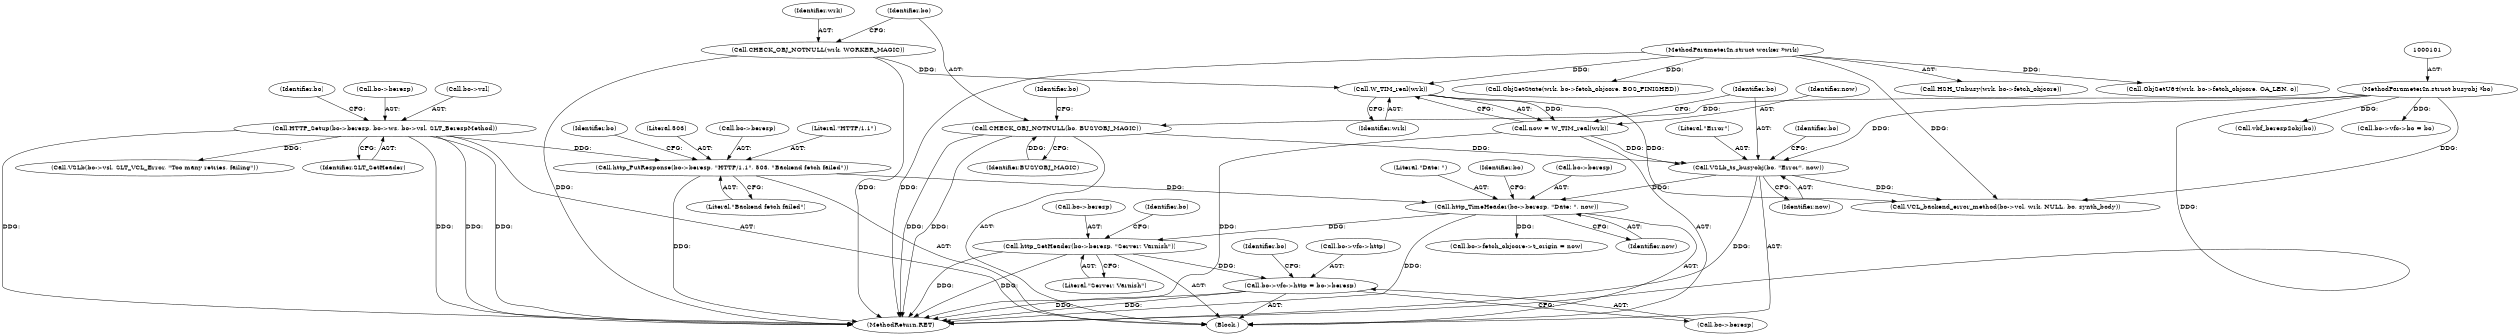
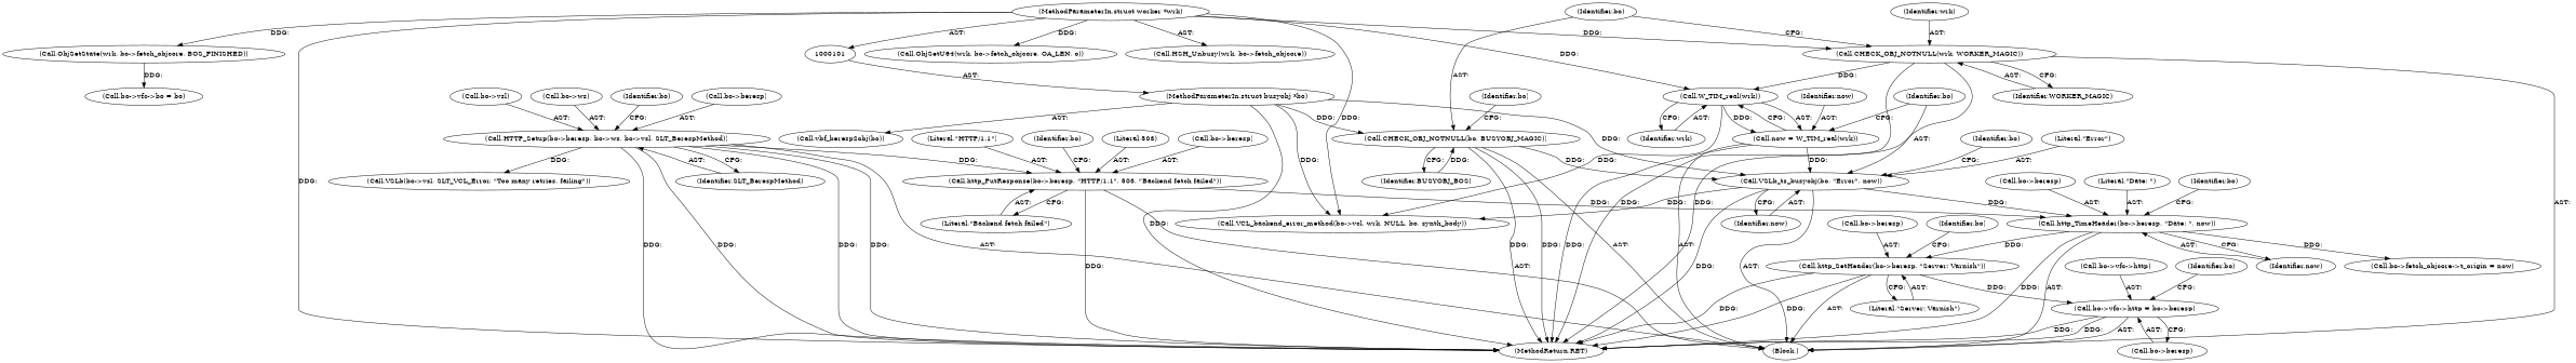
  digraph {
    fontname="DejaVu Serif"
    node [fontname="DejaVu Serif"]
    edge [fontname="DejaVu Serif"]
    n1 [label="(Call,http_SetHeader(bo->beresp, \"Server: Varnish\"))"]
    n2 [label="(Call,bo->vfc->http = bo->beresp)"]
    n3 [label="(MethodReturn,RET)"]
    n4 [label="(Literal,\"Server: Varnish\")"]
    n5 [label="(Block,)"]
    n6 [label="(Call,bo->beresp)"]
    n7 [label="(Call,http_TimeHeader(bo->beresp, \"Date: \", now))"]
    n8 [label="(Identifier,now)"]
    n9 [label="(Call,bo->fetch_objcore->t_origin = now)"]
    n10 [label="(Call,http_PutResponse(bo->beresp, \"HTTP/1.1\", 503, \"Backend fetch failed\"))"]
    n11 [label="(Literal,\"Backend fetch failed\")"]
    n12 [label="(Call,HTTP_Setup(bo->beresp, bo->ws, bo->vsl, SLT_BerespMethod))"]
-   n13 [label="(Identifier,SLT_SetHeader)"]
+   n13 [label="(Identifier,SLT_BerespMethod)"]
    n14 [label="(Call,VSLb(bo->vsl, SLT_VCL_Error, \"Too many retries, failing\"))"]
    n15 [label="(Call,VSLb_ts_busyobj(bo, \"Error\", now))"]
    n16 [label="(Call,VCL_backend_error_method(bo->vcl, wrk, NULL, bo, synth_body))"]
    n17 [label="(Identifier,now)"]
    n18 [label="(Call,CHECK_OBJ_NOTNULL(bo, BUSYOBJ_MAGIC))"]
-   n19 [label="(Identifier,BUSYOBJ_MAGIC)"]
+   n19 [label="(Identifier,BUSYOBJ_BOS)"]
    n20 [label="(MethodParameterIn,struct busyobj *bo)"]
    n21 [label="(Call,vbf_beresp2obj(bo))"]
    n22 [label="(Call,bo->vfc->bo = bo)"]
    1000101
    n24 [label="(Call,now = W_TIM_real(wrk))"]
    n25 [label="(Call,W_TIM_real(wrk))"]
    n26 [label="(Identifier,wrk)"]
    n27 [label="(Call,CHECK_OBJ_NOTNULL(wrk, WORKER_MAGIC))"]
+   n28 [label="(Identifier,WORKER_MAGIC)"]
    n29 [label="(MethodParameterIn,struct worker *wrk)"]
    n30 [label="(Call,ObjSetU64(wrk, bo->fetch_objcore, OA_LEN, o))"]
    n31 [label="(Call,ObjSetState(wrk, bo->fetch_objcore, BOS_FINISHED))"]
    n32 [label="(Call,HSH_Unbusy(wrk, bo->fetch_objcore))"]
    n33 [label="(Identifier,now)"]
    n34 [label="(Call,bo->beresp)"]
    n35 [label="(Call,bo->beresp)"]
    n36 [label="(Call,bo->beresp)"]
    n37 [label="(Identifier,bo)"]
    n38 [label="(Identifier,bo)"]
    n39 [label="(Call,bo->vfc->http)"]
    n40 [label="(Literal,\"HTTP/1.1\")"]
    n41 [label="(Call,bo->vsl)"]
    n42 [label="(Identifier,bo)"]
    n43 [label="(Identifier,bo)"]
+   n44 [label="(Call,bo->ws)"]
    n45 [label="(Literal,503)"]
    n46 [label="(Literal,\"Date: \")"]
    n47 [label="(Identifier,wrk)"]
    n48 [label="(Literal,\"Error\")"]
    n49 [label="(Identifier,bo)"]
    n50 [label="(Identifier,bo)"]
    n51 [label="(Call,bo->beresp)"]
    n52 [label="(Identifier,bo)"]
    n53 [label="(Identifier,bo)"]
    n54 [label="(Identifier,bo)"]
    n1 -> n2 [label="DDG: "]
    n1 -> n3 [label="DDG: "]
    n1 -> n3 [label="DDG: "]
    n1 -> n4 [label="CFG: "]
    n1 -> n5 [label="AST: "]
    n2 -> n3 [label="DDG: "]
    n2 -> n3 [label="DDG: "]
    n2 -> n5 [label="AST: "]
    n2 -> n6 [label="CFG: "]
    n4 -> n1 [label="AST: "]
    n6 -> n2 [label="AST: "]
    n7 -> n1 [label="DDG: "]
    n7 -> n3 [label="DDG: "]
    n7 -> n5 [label="AST: "]
    n7 -> n8 [label="CFG: "]
    n7 -> n9 [label="DDG: "]
    n8 -> n7 [label="AST: "]
    n10 -> n3 [label="DDG: "]
    n10 -> n5 [label="AST: "]
    n10 -> n7 [label="DDG: "]
    n10 -> n11 [label="CFG: "]
    n11 -> n10 [label="AST: "]
    n12 -> n3 [label="DDG: "]
    n12 -> n3 [label="DDG: "]
    n12 -> n3 [label="DDG: "]
    n12 -> n3 [label="DDG: "]
    n12 -> n5 [label="AST: "]
    n12 -> n10 [label="DDG: "]
    n12 -> n13 [label="CFG: "]
    n12 -> n14 [label="DDG: "]
    n13 -> n12 [label="AST: "]
    n15 -> n3 [label="DDG: "]
    n15 -> n5 [label="AST: "]
    n15 -> n7 [label="DDG: "]
    n15 -> n16 [label="DDG: "]
    n15 -> n17 [label="CFG: "]
    n17 -> n15 [label="AST: "]
    n18 -> n3 [label="DDG: "]
    n18 -> n3 [label="DDG: "]
    n18 -> n5 [label="AST: "]
    n18 -> n15 [label="DDG: "]
    n18 -> n19 [label="CFG: "]
    n19 -> n18 [label="DDG: "]
    n20 -> n3 [label="DDG: "]
    n20 -> n15 [label="DDG: "]
    n20 -> n16 [label="DDG: "]
    n20 -> n18 [label="DDG: "]
-   n20 -> n21 [label="DDG: "]
-   n20 -> n22 [label="DDG: "]
+   n20 -> n21 [label="AST: "]
+   n31 -> n22 [label="DDG: "]
    1000101 -> n20 [label="AST: "]
    n24 -> n3 [label="DDG: "]
    n24 -> n5 [label="AST: "]
    n24 -> n15 [label="DDG: "]
    n24 -> n25 [label="CFG: "]
    n25 -> n16 [label="DDG: "]
    n25 -> n24 [label="AST: "]
    n25 -> n24 [label="DDG: "]
    n25 -> n26 [label="CFG: "]
    n26 -> n25 [label="AST: "]
    n27 -> n3 [label="DDG: "]
    n27 -> n3 [label="DDG: "]
+   n27 -> n5 [label="AST: "]
    n27 -> n25 [label="DDG: "]
+   n27 -> n28 [label="CFG: "]
+   n28 -> n27 [label="AST: "]
    n29 -> n3 [label="DDG: "]
    n29 -> n16 [label="DDG: "]
+   n29 -> 1000101 [label="AST: "]
    n29 -> n25 [label="DDG: "]
+   n29 -> n27 [label="DDG: "]
    n29 -> n30 [label="DDG: "]
    n29 -> n31 [label="DDG: "]
    n29 -> n32 [label="AST: "]
    n33 -> n24 [label="AST: "]
    n34 -> n1 [label="AST: "]
    n35 -> n12 [label="AST: "]
    n36 -> n7 [label="AST: "]
    n37 -> n15 [label="CFG: "]
    n38 -> n18 [label="AST: "]
    n38 -> n27 [label="CFG: "]
    n39 -> n2 [label="AST: "]
    n40 -> n10 [label="AST: "]
    n41 -> n12 [label="AST: "]
    n42 -> n18 [label="CFG: "]
    n43 -> n10 [label="CFG: "]
+   n44 -> n12 [label="AST: "]
    n45 -> n10 [label="AST: "]
    n46 -> n7 [label="AST: "]
    n47 -> n27 [label="AST: "]
    n48 -> n15 [label="AST: "]
    n49 -> n12 [label="CFG: "]
    n50 -> n2 [label="CFG: "]
    n51 -> n10 [label="AST: "]
    n52 -> n15 [label="AST: "]
    n52 -> n24 [label="CFG: "]
    n53 -> n7 [label="CFG: "]
    n54 -> n1 [label="CFG: "]
  }
